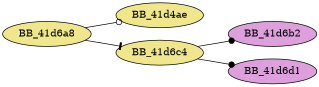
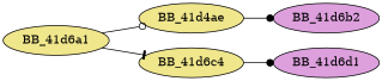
  digraph {
    rankdir=LR
    node [fillcolor=khaki style=filled]
    edge [arrowhead=dot]
    n1 [label=BB_41d4ae]
-   BB_41d6a1 [label=BB_41d6a8]
+   BB_41d6a1
    BB_41d6c4
    n4 [fillcolor=plum label=BB_41d6b2]
    BB_41d6d1 [fillcolor=plum]
-   BB_41d6c4 -> n4
+   n1 -> n4
    BB_41d6a1 -> n1 [arrowhead=odot]
    BB_41d6a1 -> BB_41d6c4 [arrowhead=tee]
    BB_41d6c4 -> BB_41d6d1
  }
